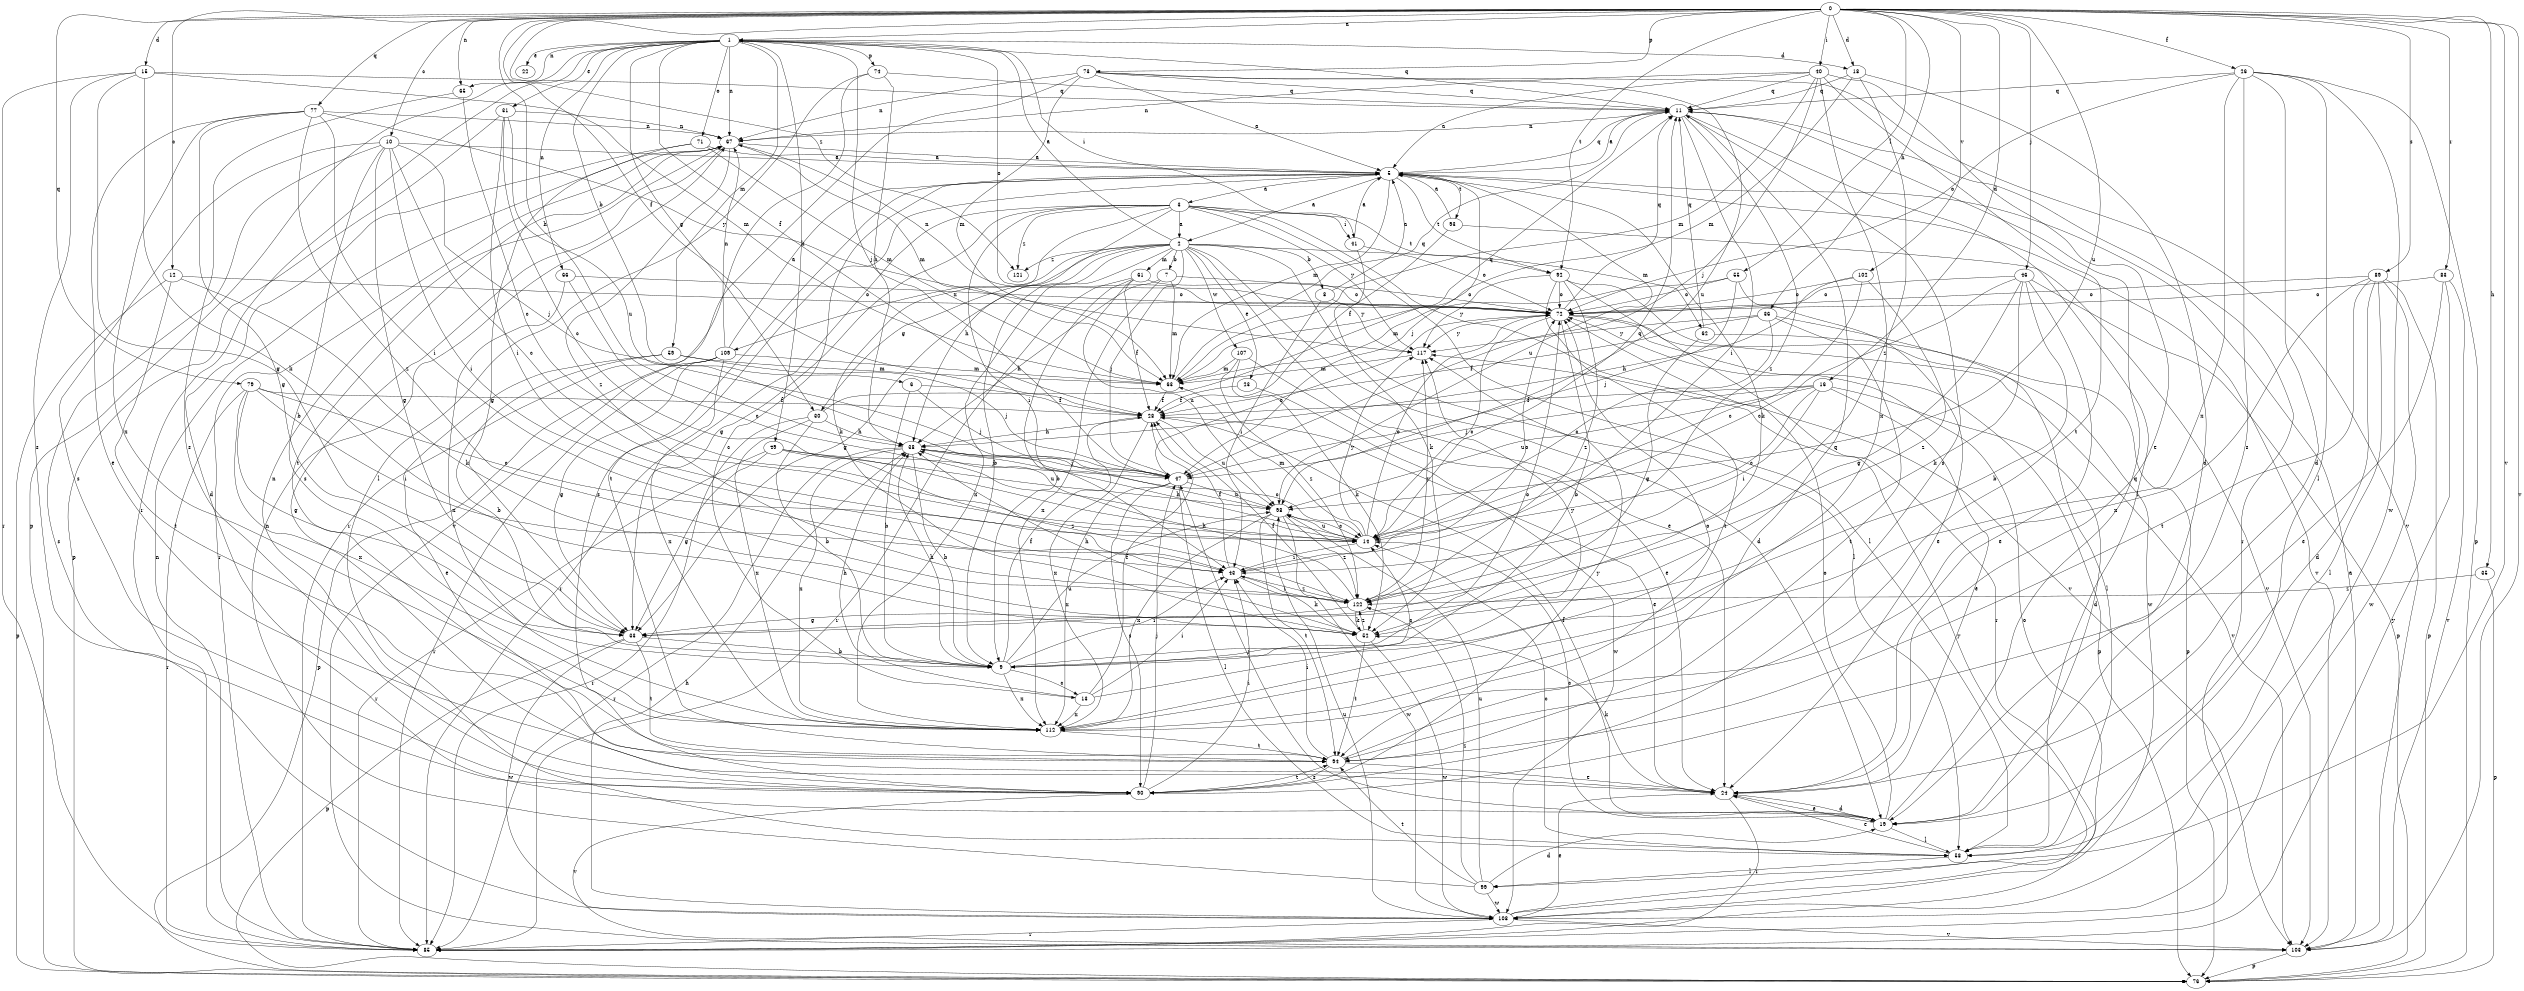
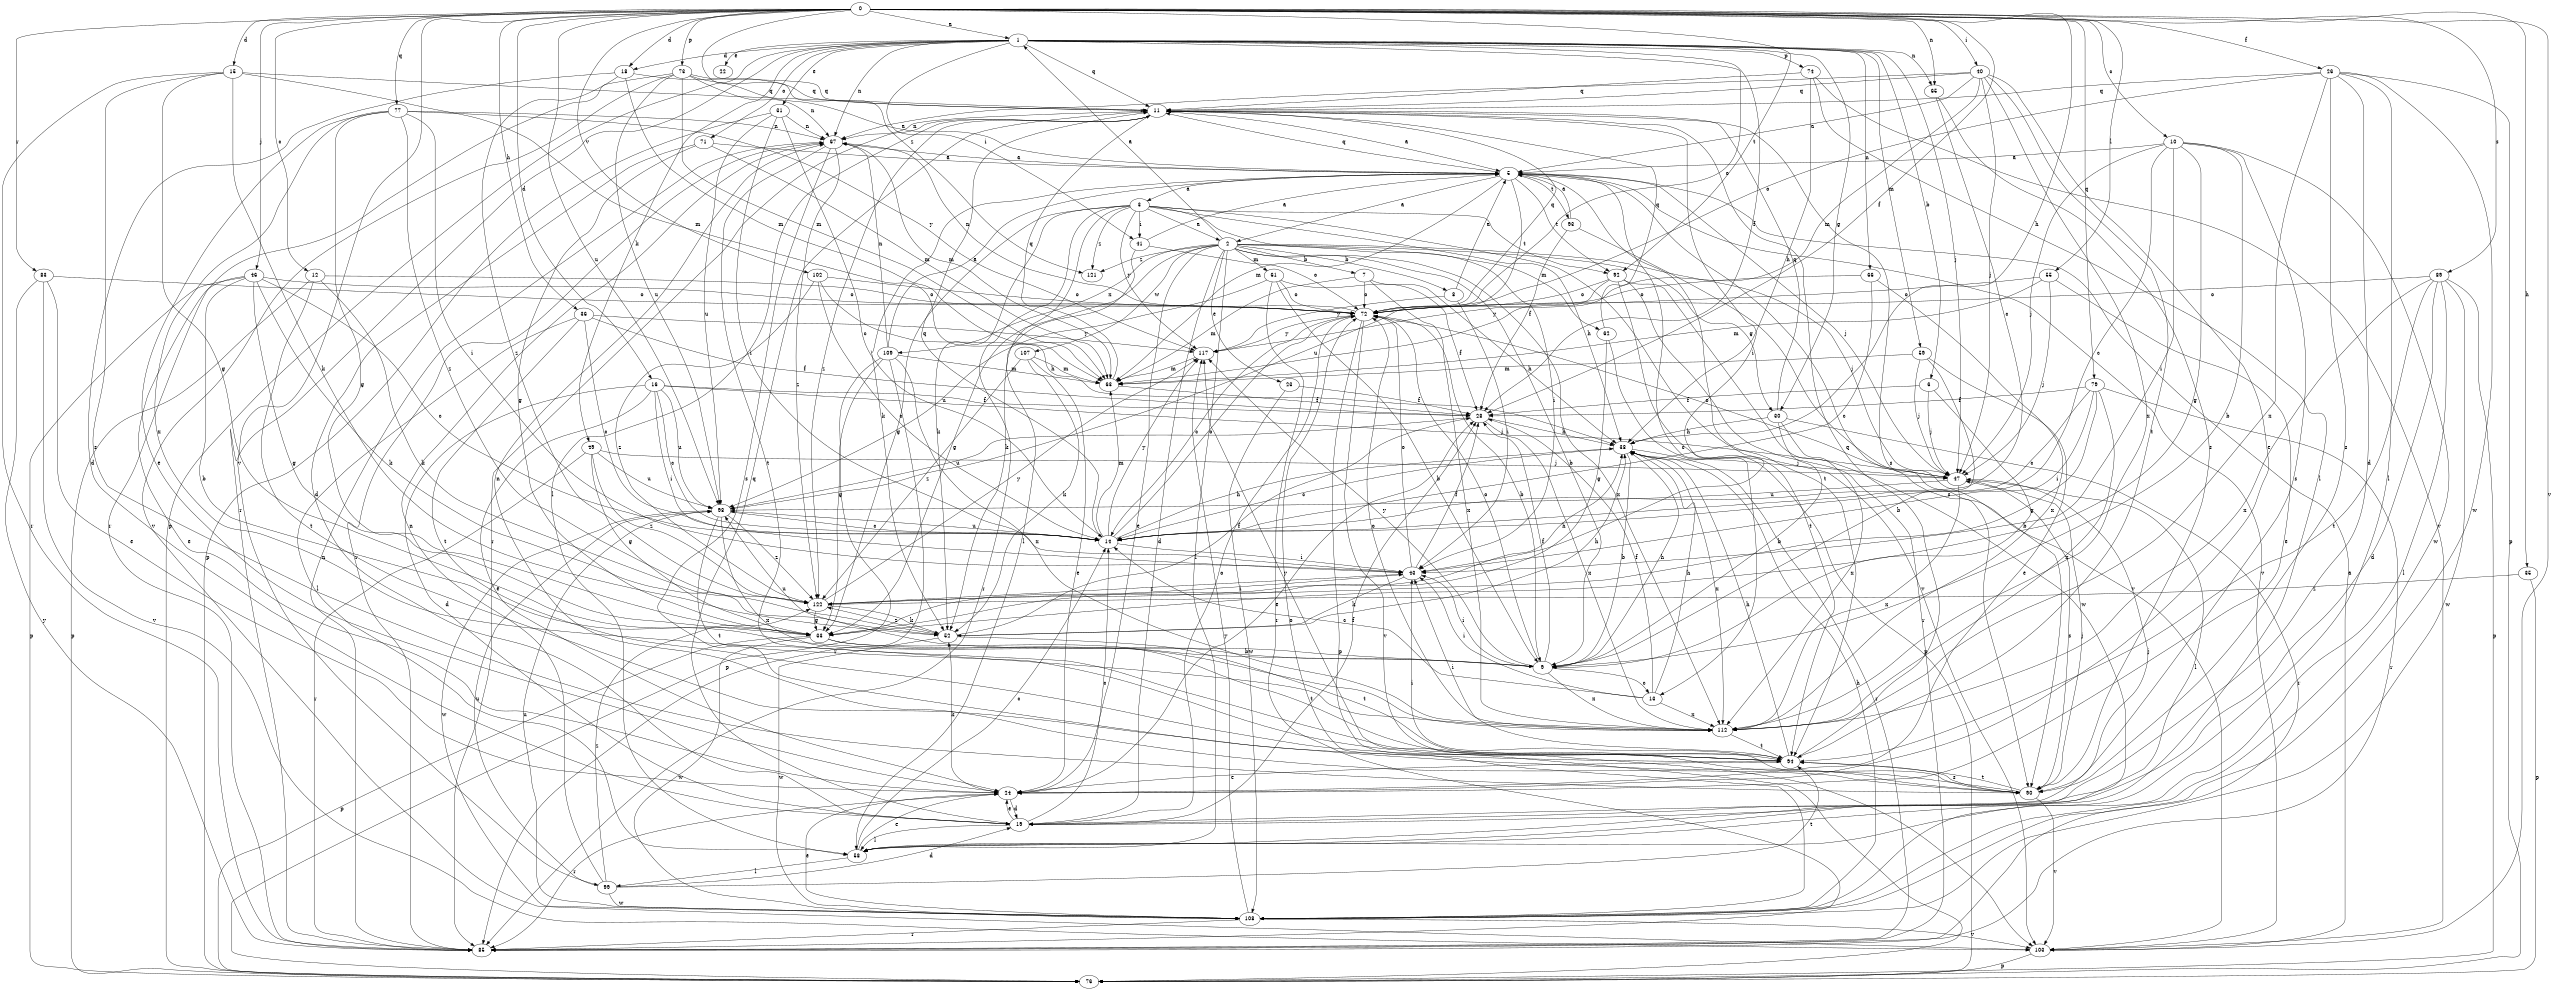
  strict digraph {
    0
    1
    10
    12
    15
    16
    18
    26
    28
    35
    36
    38
    40
    46
    55
    65
    73
    77
    79
    83
    89
    92
    98
    99
    102
    103
    121
    6
    n29 [label=31]
    22
    30
    41
    47
    49
    59
    66
    67
    71
    72
    74
    76
    n42 [label=11]
    85
    9
    33
    43
    5
    90
    14
    108
    52
    94
    63
    19
    24
    122
    58
    112
    117
    2
    7
    8
    23
    61
    62
    107
    109
    13
    3
    93
    0 -> 1 [label=a]
    0 -> 10 [label=c]
    0 -> 12 [label=c]
    0 -> 15 [label=d]
    0 -> 16 [label=d]
    0 -> 18 [label=d]
    0 -> 26 [label=f]
    0 -> 28 [label=f]
    0 -> 35 [label=h]
    0 -> 36 [label=h]
    0 -> 38 [label=h]
    0 -> 40 [label=i]
    0 -> 46 [label=j]
    0 -> 55 [label=l]
    0 -> 65 [label=n]
    0 -> 73 [label=p]
    0 -> 77 [label=q]
    0 -> 79 [label=q]
    0 -> 83 [label=r]
    0 -> 89 [label=s]
    0 -> 92 [label=t]
    0 -> 98 [label=u]
    0 -> 99 [label=v]
    0 -> 102 [label=v]
    0 -> 103 [label=v]
    0 -> 121 [label=z]
    1 -> 18 [label=d]
    1 -> 28 [label=f]
    1 -> 65 [label=n]
    1 -> 6 [label=b]
    1 -> n29 [label=e]
    1 -> 22 [label=e]
    1 -> 30 [label=g]
    1 -> 41 [label=i]
    1 -> 47 [label=j]
    1 -> 49 [label=k]
    1 -> 59 [label=m]
    1 -> 66 [label=n]
    1 -> 67 [label=n]
    1 -> 71 [label=o]
    1 -> 72 [label=o]
    1 -> 74 [label=p]
    1 -> 76 [label=p]
    1 -> n42 [label=q]
    1 -> 85 [label=r]
    10 -> 47 [label=j]
    10 -> 9 [label=b]
    10 -> 33 [label=g]
    10 -> 43 [label=i]
    10 -> 5 [label=a]
    10 -> 90 [label=s]
    10 -> 14 [label=c]
-   10 -> 108 [label=s]
+   10 -> 108 [label=w]
    12 -> 72 [label=o]
    12 -> 76 [label=p]
    12 -> 52 [label=k]
    12 -> 94 [label=t]
    15 -> n42 [label=q]
    15 -> 85 [label=r]
    15 -> 33 [label=g]
    15 -> 90 [label=s]
    15 -> 52 [label=k]
    15 -> 63 [label=m]
    16 -> 28 [label=f]
    16 -> 98 [label=u]
    16 -> 47 [label=j]
    16 -> 43 [label=i]
    16 -> 14 [label=c]
    16 -> 19 [label=d]
    16 -> 24 [label=e]
    18 -> n42 [label=q]
    18 -> 63 [label=m]
    18 -> 19 [label=d]
    18 -> 122 [label=z]
    26 -> 72 [label=o]
    26 -> 76 [label=p]
    26 -> n42 [label=q]
    26 -> 90 [label=s]
    26 -> 108 [label=w]
    26 -> 19 [label=d]
    26 -> 58 [label=l]
    26 -> 112 [label=x]
    28 -> 38 [label=h]
    28 -> 98 [label=u]
    28 -> 112 [label=x]
    35 -> 76 [label=p]
    35 -> 122 [label=z]
    36 -> 28 [label=f]
    36 -> 14 [label=c]
    36 -> 94 [label=t]
    36 -> 58 [label=l]
    36 -> 117 [label=y]
    38 -> 47 [label=j]
    38 -> 85 [label=r]
    38 -> 9 [label=b]
    38 -> 14 [label=c]
    38 -> 112 [label=x]
    40 -> 47 [label=j]
    40 -> 67 [label=n]
    40 -> n42 [label=q]
    40 -> 5 [label=a]
    40 -> 94 [label=t]
    40 -> 63 [label=m]
    40 -> 24 [label=e]
    40 -> 112 [label=x]
    46 -> 72 [label=o]
    46 -> 76 [label=p]
    46 -> 9 [label=b]
    46 -> 33 [label=g]
    46 -> 14 [label=c]
    46 -> 52 [label=k]
    46 -> 24 [label=e]
    55 -> 47 [label=j]
    55 -> 72 [label=o]
    55 -> 63 [label=m]
    55 -> 24 [label=e]
    65 -> 90 [label=s]
    65 -> 14 [label=c]
    73 -> 98 [label=u]
    73 -> 103 [label=v]
    73 -> 67 [label=n]
    73 -> n42 [label=q]
    73 -> 85 [label=r]
    73 -> 5 [label=a]
    73 -> 63 [label=m]
    77 -> 67 [label=n]
    77 -> 33 [label=g]
    77 -> 43 [label=i]
    77 -> 24 [label=e]
    77 -> 122 [label=z]
    77 -> 112 [label=x]
    77 -> 117 [label=y]
    79 -> 28 [label=f]
    79 -> 85 [label=r]
    79 -> 33 [label=g]
    79 -> 43 [label=i]
    79 -> 14 [label=c]
    79 -> 112 [label=x]
    83 -> 103 [label=v]
    83 -> 72 [label=o]
    83 -> 85 [label=y]
    83 -> 24 [label=e]
    89 -> 72 [label=o]
    89 -> 76 [label=p]
    89 -> 108 [label=w]
    89 -> 94 [label=t]
    89 -> 19 [label=d]
    89 -> 58 [label=l]
    89 -> 112 [label=x]
    92 -> 72 [label=o]
    92 -> 85 [label=r]
    92 -> 108 [label=w]
    92 -> 94 [label=t]
-   92 -> 122 [label=z]
    92 -> 117 [label=y]
    98 -> 14 [label=c]
    98 -> 108 [label=w]
    98 -> 94 [label=t]
    98 -> 122 [label=z]
    98 -> 112 [label=x]
    99 -> 98 [label=u]
    99 -> 67 [label=n]
    99 -> 108 [label=w]
    99 -> 94 [label=t]
    99 -> 19 [label=d]
    99 -> 122 [label=z]
    102 -> 38 [label=h]
    102 -> 72 [label=o]
    102 -> 14 [label=c]
    102 -> 122 [label=z]
    103 -> 76 [label=p]
    103 -> 5 [label=a]
    6 -> 28 [label=f]
    6 -> 47 [label=j]
    6 -> 9 [label=b]
    n29 -> 98 [label=u]
    n29 -> 67 [label=n]
    n29 -> 76 [label=p]
    n29 -> 43 [label=i]
    n29 -> 14 [label=c]
    30 -> 38 [label=h]
    30 -> n42 [label=q]
    30 -> 85 [label=r]
    30 -> 9 [label=b]
    30 -> 112 [label=x]
    41 -> 72 [label=o]
    41 -> 5 [label=a]
    41 -> 52 [label=k]
    47 -> 98 [label=u]
    47 -> 72 [label=o]
    47 -> 90 [label=s]
    47 -> 58 [label=l]
    47 -> 112 [label=x]
    49 -> 98 [label=u]
    49 -> 47 [label=j]
    49 -> 85 [label=r]
    49 -> 33 [label=g]
    49 -> 122 [label=z]
    59 -> 47 [label=j]
    59 -> 9 [label=b]
    59 -> 63 [label=m]
    59 -> 24 [label=e]
    66 -> 72 [label=o]
    66 -> 14 [label=c]
    66 -> 112 [label=x]
    67 -> 85 [label=r]
    67 -> 5 [label=a]
    67 -> 90 [label=s]
    67 -> 94 [label=t]
    67 -> 63 [label=m]
    67 -> 122 [label=z]
    71 -> 33 [label=g]
    71 -> 5 [label=a]
    71 -> 63 [label=m]
    71 -> 19 [label=d]
    72 -> 103 [label=v]
    72 -> 67 [label=n]
    72 -> 76 [label=p]
    72 -> n42 [label=q]
    72 -> 9 [label=b]
    72 -> 14 [label=c]
    72 -> 117 [label=y]
    74 -> 38 [label=h]
    74 -> 103 [label=v]
    74 -> n42 [label=q]
    74 -> 58 [label=l]
    n42 -> 67 [label=n]
    n42 -> 85 [label=r]
    n42 -> 43 [label=i]
    n42 -> 5 [label=a]
    n42 -> 90 [label=s]
    n42 -> 122 [label=z]
    n42 -> 58 [label=l]
    85 -> 67 [label=n]
    9 -> 28 [label=f]
    9 -> 38 [label=h]
    9 -> 98 [label=u]
    9 -> 72 [label=o]
    9 -> 43 [label=i]
    9 -> 112 [label=x]
    9 -> 117 [label=y]
    9 -> 13 [label=c]
    33 -> 76 [label=p]
    33 -> 9 [label=b]
    33 -> 108 [label=w]
    33 -> 94 [label=t]
    43 -> 28 [label=f]
    43 -> 72 [label=o]
    43 -> 52 [label=k]
    43 -> 122 [label=z]
    5 -> 92 [label=t]
    5 -> 98 [label=u]
    5 -> 103 [label=v]
    5 -> 47 [label=j]
    5 -> n42 [label=q]
    5 -> 90 [label=s]
    5 -> 52 [label=k]
    5 -> 94 [label=t]
    5 -> 63 [label=m]
    5 -> 2 [label=a]
    5 -> 13 [label=c]
    5 -> 3 [label=a]
    5 -> 93 [label=t]
    90 -> 103 [label=v]
    90 -> 47 [label=j]
    90 -> 67 [label=n]
    90 -> 43 [label=i]
    90 -> 94 [label=t]
    90 -> 117 [label=y]
    14 -> 38 [label=h]
    14 -> 98 [label=u]
    14 -> 72 [label=o]
    14 -> n42 [label=q]
    14 -> 43 [label=i]
    14 -> 63 [label=m]
    14 -> 117 [label=y]
    108 -> 38 [label=h]
    108 -> 98 [label=u]
    108 -> 103 [label=v]
    108 -> 72 [label=o]
    108 -> 85 [label=r]
    108 -> 24 [label=e]
    108 -> 117 [label=y]
    52 -> 28 [label=f]
    52 -> 38 [label=h]
    52 -> 108 [label=w]
    52 -> 94 [label=t]
    52 -> 122 [label=z]
+   94 -> 38 [label=h]
    94 -> n42 [label=q]
    94 -> 43 [label=i]
    94 -> 90 [label=s]
    94 -> 24 [label=e]
    63 -> 28 [label=f]
    63 -> n42 [label=q]
    19 -> 28 [label=f]
    19 -> 47 [label=j]
    19 -> 72 [label=o]
    19 -> n42 [label=q]
    19 -> 14 [label=c]
    19 -> 24 [label=e]
    19 -> 58 [label=l]
    24 -> 28 [label=e]
    24 -> 85 [label=r]
    24 -> 52 [label=k]
    24 -> 19 [label=d]
    122 -> 38 [label=h]
    122 -> 33 [label=g]
    122 -> 43 [label=i]
    122 -> 52 [label=k]
    122 -> 117 [label=y]
    58 -> 99 [label=l]
    58 -> 14 [label=c]
    58 -> 24 [label=e]
    112 -> 72 [label=o]
    112 -> 94 [label=t]
    117 -> 63 [label=m]
    2 -> 1 [label=a]
    2 -> 121 [label=z]
    2 -> 30 [label=g]
    2 -> 47 [label=j]
    2 -> 9 [label=b]
    2 -> 33 [label=g]
    2 -> 19 [label=d]
    2 -> 24 [label=e]
    2 -> 58 [label=l]
    2 -> 112 [label=x]
    2 -> 7 [label=b]
    2 -> 8 [label=b]
    2 -> 23 [label=e]
    2 -> 61 [label=m]
    2 -> 62 [label=m]
    2 -> 107 [label=w]
    2 -> 109 [label=x]
    7 -> 38 [label=h]
    7 -> 72 [label=o]
    7 -> 63 [label=m]
    7 -> 112 [label=x]
    8 -> 43 [label=i]
    8 -> 5 [label=a]
    8 -> 117 [label=y]
    23 -> 28 [label=f]
    23 -> 108 [label=w]
    61 -> 28 [label=f]
    61 -> 98 [label=u]
    61 -> 72 [label=o]
    61 -> 85 [label=r]
    61 -> 9 [label=b]
    62 -> 76 [label=p]
    62 -> n42 [label=q]
    62 -> 33 [label=g]
    107 -> 52 [label=k]
    107 -> 63 [label=m]
    107 -> 24 [label=e]
    107 -> 122 [label=z]
    109 -> 67 [label=n]
    109 -> 76 [label=p]
    109 -> 85 [label=r]
    109 -> 33 [label=g]
    109 -> 5 [label=a]
    109 -> 63 [label=m]
    109 -> 112 [label=x]
    13 -> 28 [label=f]
    13 -> 38 [label=h]
    13 -> 43 [label=i]
    13 -> 14 [label=c]
    13 -> 112 [label=x]
    3 -> 38 [label=h]
    3 -> 92 [label=t]
    3 -> 103 [label=v]
    3 -> 121 [label=z]
    3 -> 41 [label=i]
    3 -> 85 [label=r]
    3 -> 33 [label=g]
    3 -> 43 [label=i]
    3 -> 52 [label=k]
    3 -> 58 [label=l]
    3 -> 117 [label=y]
    3 -> 2 [label=a]
    93 -> 28 [label=f]
    93 -> 103 [label=v]
    93 -> 5 [label=a]
  }
